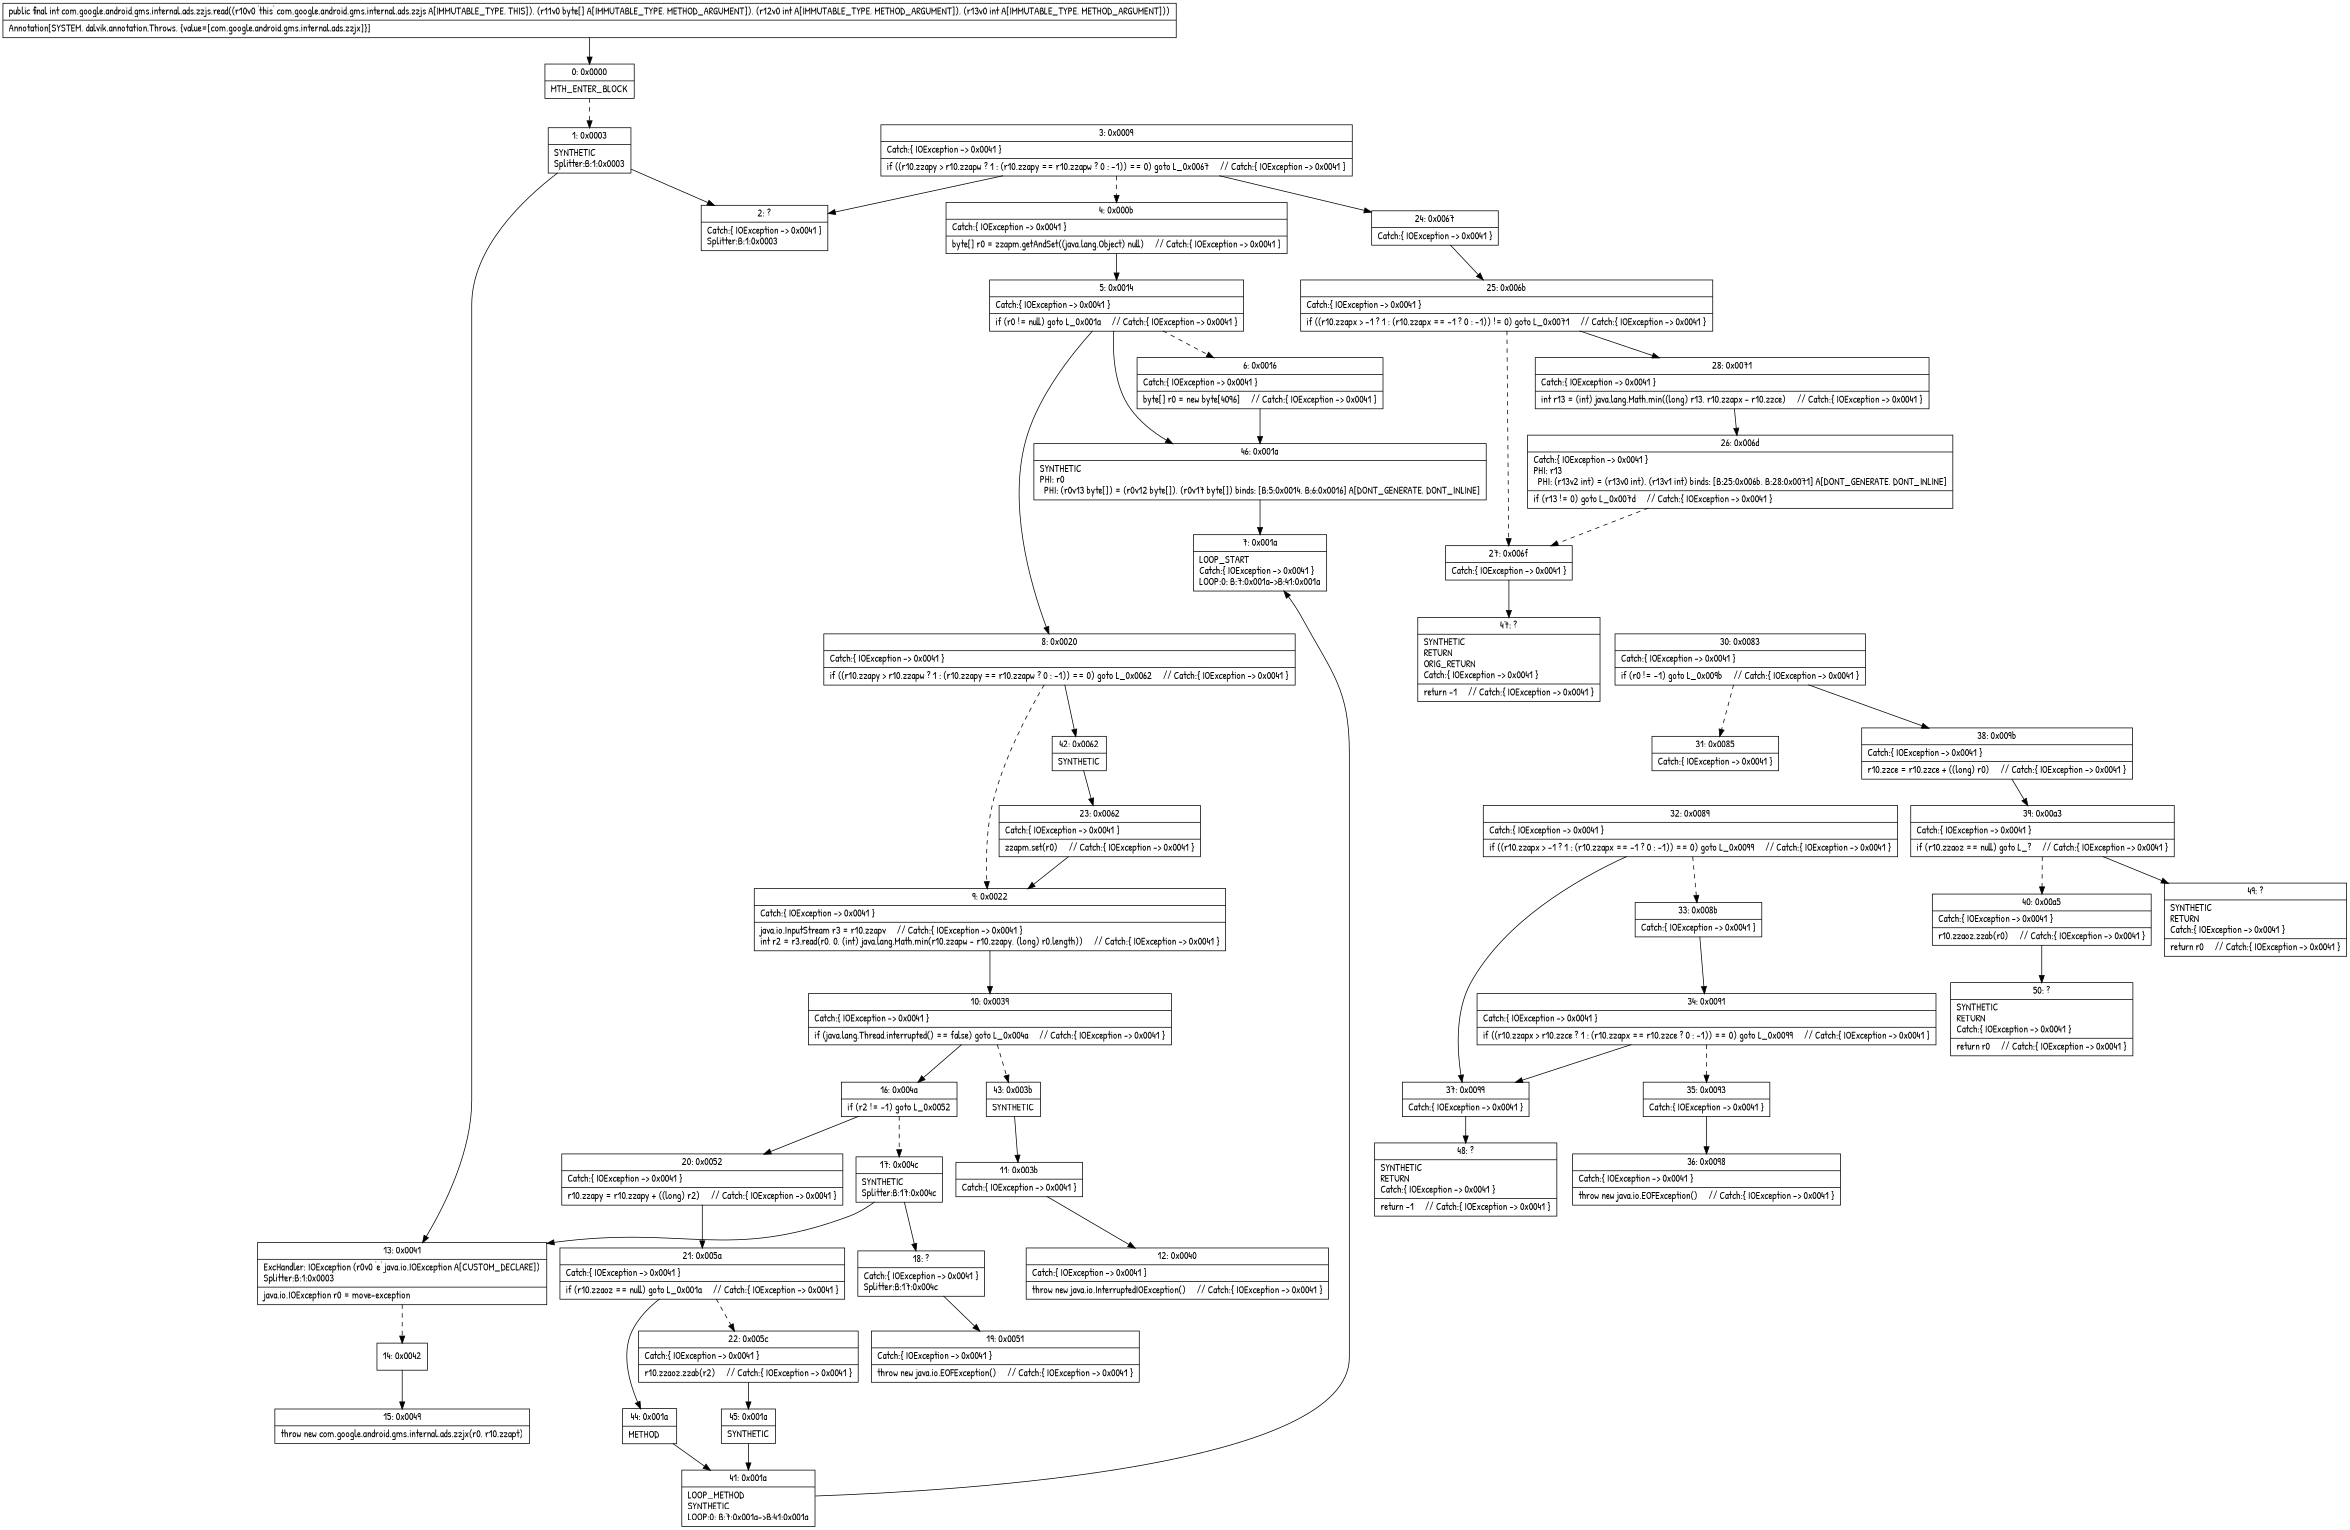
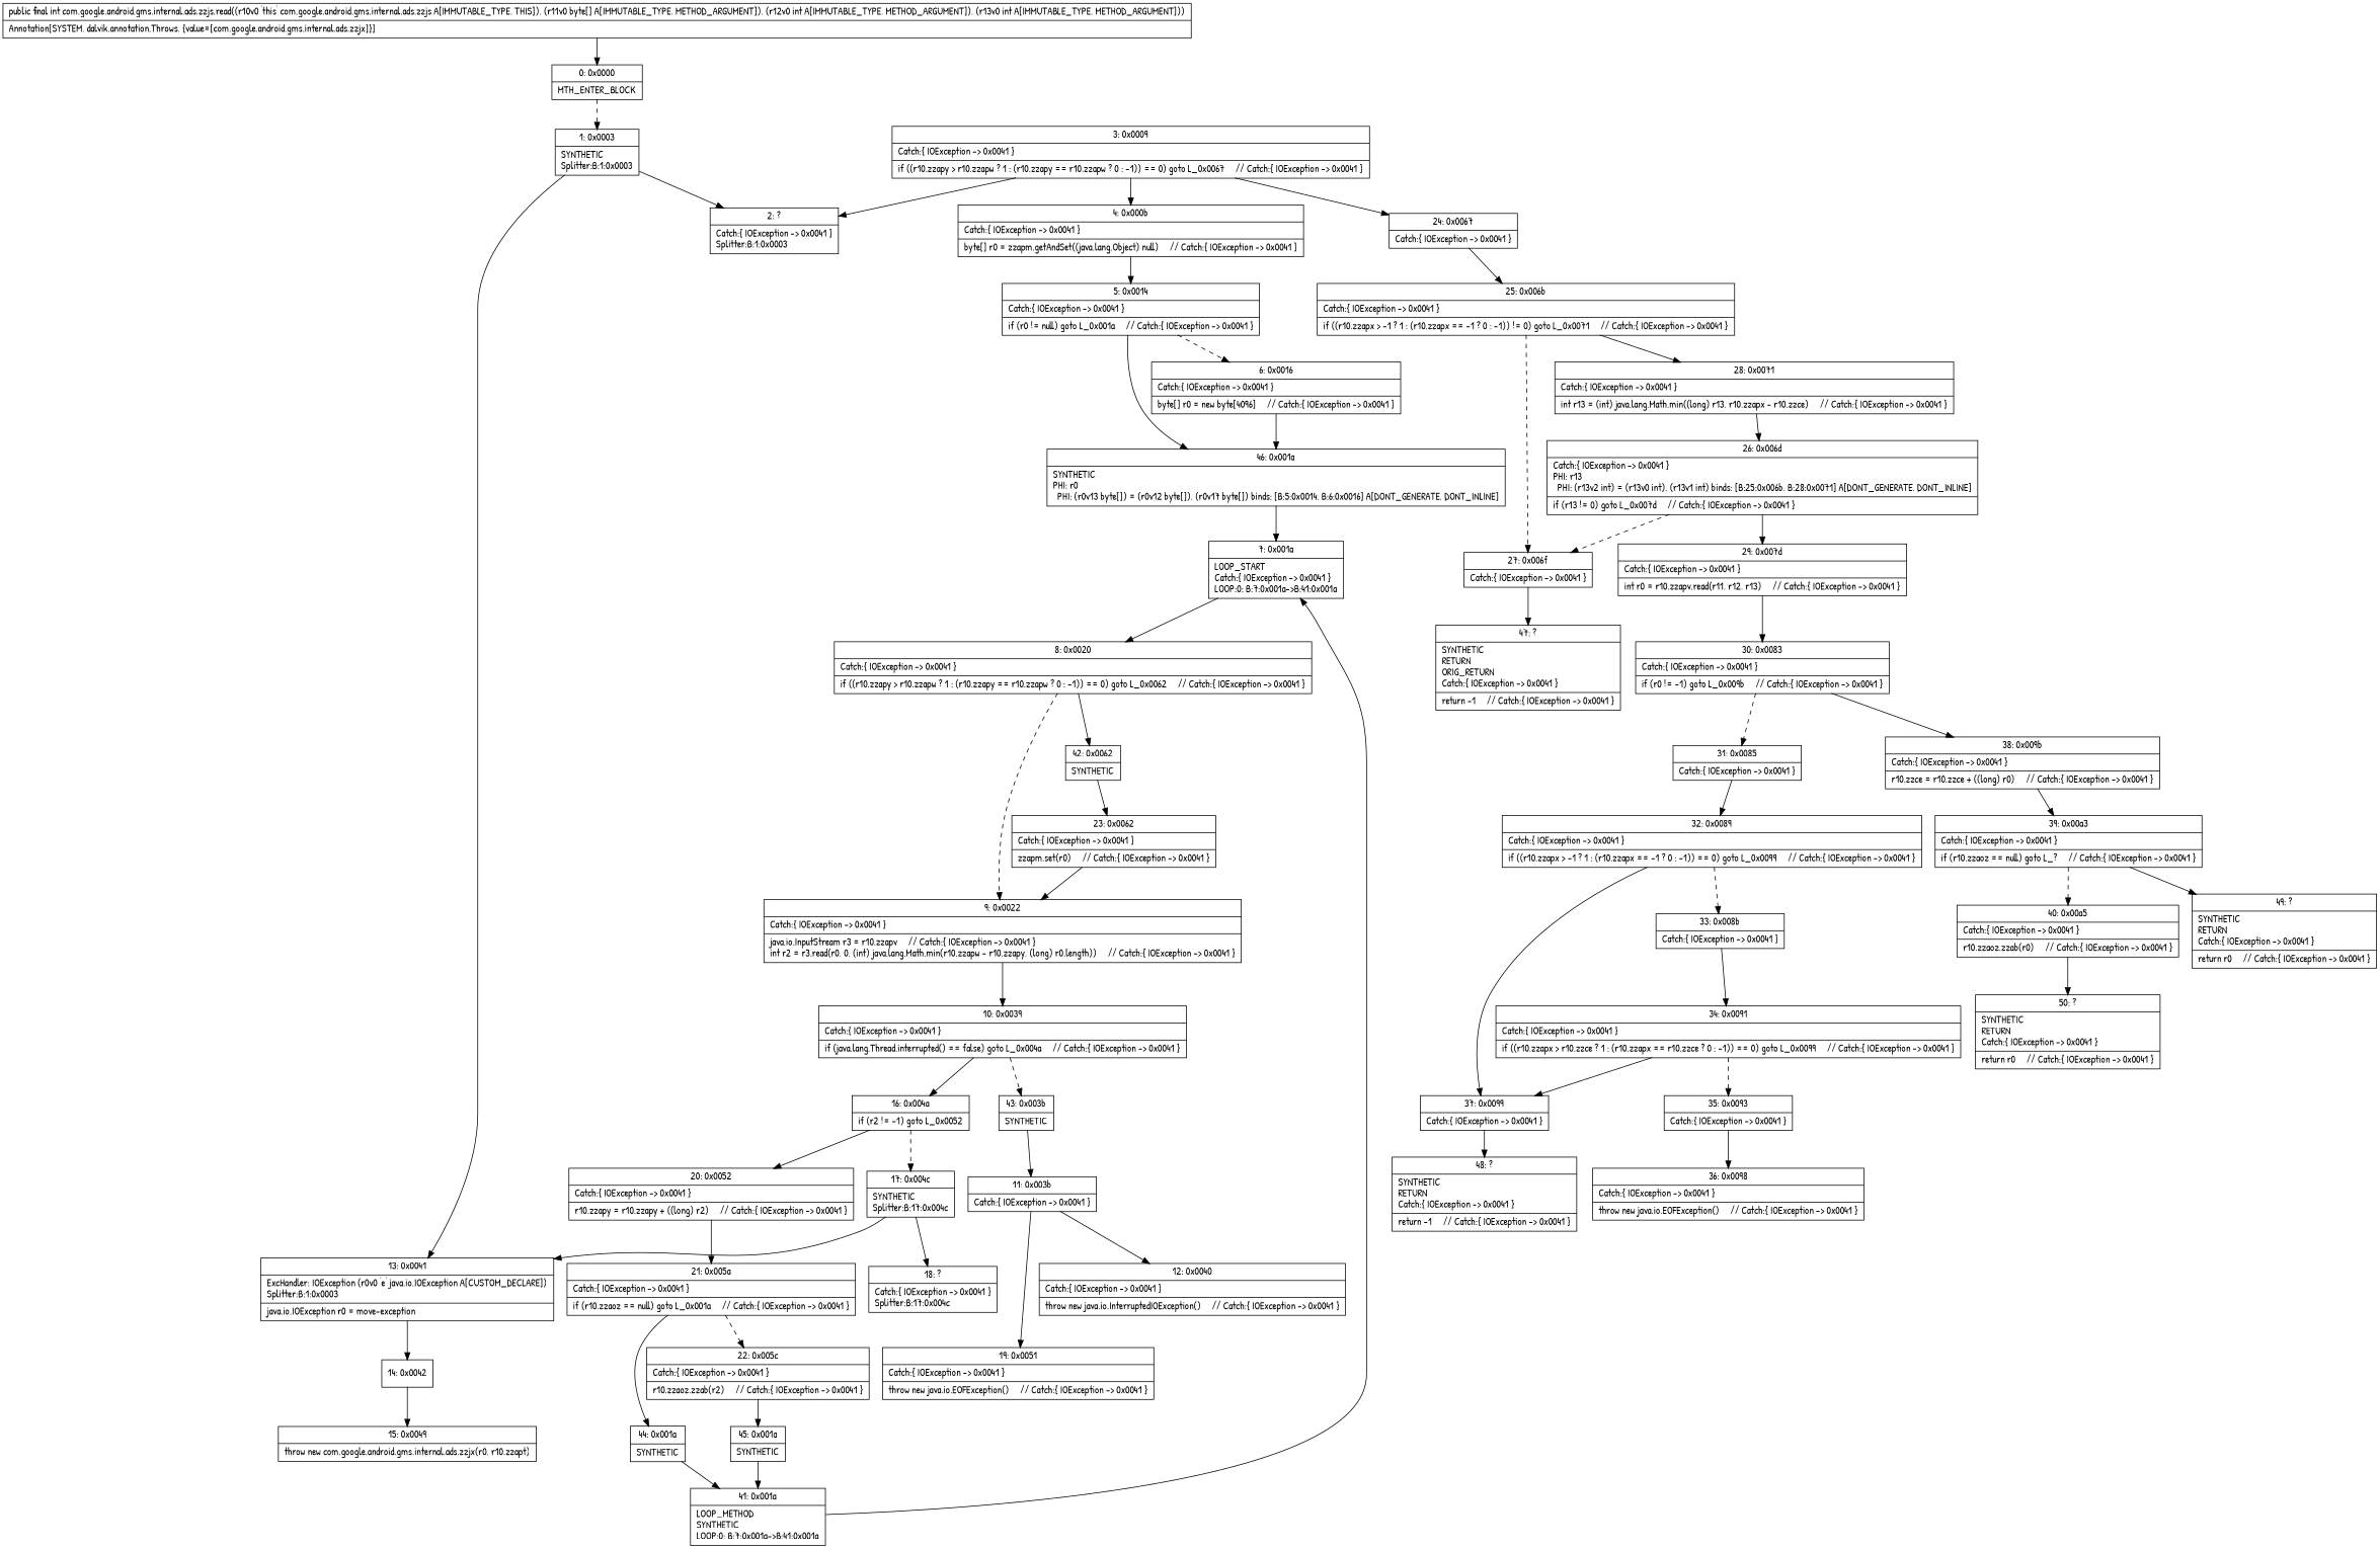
  digraph {
    fontname="Patrick Hand"
    node [fontname="Patrick Hand" shape=record]
    edge [fontname="Patrick Hand"]
    n1 [label="{0\:\ 0x0000|MTH_ENTER_BLOCK\l}"]
    n2 [label="{1\:\ 0x0003|SYNTHETIC\lSplitter:B:1:0x0003\l}"]
    n3 [label="{2\:\ ?|Catch:\{ IOException \-\> 0x0041 \}\lSplitter:B:1:0x0003\l}"]
    n4 [label="{13\:\ 0x0041|ExcHandler: IOException (r0v0 'e' java.io.IOException A[CUSTOM_DECLARE])\lSplitter:B:1:0x0003\l|java.io.IOException r0 = move\-exception\l}"]
    n5 [label="{14\:\ 0x0042}"]
    n6 [label="{3\:\ 0x0009|Catch:\{ IOException \-\> 0x0041 \}\l|if ((r10.zzapy \> r10.zzapw ? 1 : (r10.zzapy == r10.zzapw ? 0 : \-1)) == 0) goto L_0x0067     \/\/ Catch:\{ IOException \-\> 0x0041 \}\l}"]
    n7 [label="{4\:\ 0x000b|Catch:\{ IOException \-\> 0x0041 \}\l|byte[] r0 = zzapm.getAndSet((java.lang.Object) null)     \/\/ Catch:\{ IOException \-\> 0x0041 \}\l}"]
    n8 [label="{24\:\ 0x0067|Catch:\{ IOException \-\> 0x0041 \}\l}"]
    n9 [label="{5\:\ 0x0014|Catch:\{ IOException \-\> 0x0041 \}\l|if (r0 != null) goto L_0x001a     \/\/ Catch:\{ IOException \-\> 0x0041 \}\l}"]
    n10 [label="{25\:\ 0x006b|Catch:\{ IOException \-\> 0x0041 \}\l|if ((r10.zzapx \> \-1 ? 1 : (r10.zzapx == \-1 ? 0 : \-1)) != 0) goto L_0x0071     \/\/ Catch:\{ IOException \-\> 0x0041 \}\l}"]
    n11 [label="{6\:\ 0x0016|Catch:\{ IOException \-\> 0x0041 \}\l|byte[] r0 = new byte[4096]     \/\/ Catch:\{ IOException \-\> 0x0041 \}\l}"]
    n12 [label="{46\:\ 0x001a|SYNTHETIC\lPHI: r0 \l  PHI: (r0v13 byte[]) = (r0v12 byte[]), (r0v17 byte[]) binds: [B:5:0x0014, B:6:0x0016] A[DONT_GENERATE, DONT_INLINE]\l}"]
    n13 [label="{7\:\ 0x001a|LOOP_START\lCatch:\{ IOException \-\> 0x0041 \}\lLOOP:0: B:7:0x001a\-\>B:41:0x001a\l}"]
    n14 [label="{8\:\ 0x0020|Catch:\{ IOException \-\> 0x0041 \}\l|if ((r10.zzapy \> r10.zzapw ? 1 : (r10.zzapy == r10.zzapw ? 0 : \-1)) == 0) goto L_0x0062     \/\/ Catch:\{ IOException \-\> 0x0041 \}\l}"]
    n15 [label="{9\:\ 0x0022|Catch:\{ IOException \-\> 0x0041 \}\l|java.io.InputStream r3 = r10.zzapv     \/\/ Catch:\{ IOException \-\> 0x0041 \}\lint r2 = r3.read(r0, 0, (int) java.lang.Math.min(r10.zzapw \- r10.zzapy, (long) r0.length))     \/\/ Catch:\{ IOException \-\> 0x0041 \}\l}"]
    n16 [label="{42\:\ 0x0062|SYNTHETIC\l}"]
    n17 [label="{10\:\ 0x0039|Catch:\{ IOException \-\> 0x0041 \}\l|if (java.lang.Thread.interrupted() == false) goto L_0x004a     \/\/ Catch:\{ IOException \-\> 0x0041 \}\l}"]
    n18 [label="{23\:\ 0x0062|Catch:\{ IOException \-\> 0x0041 \}\l|zzapm.set(r0)     \/\/ Catch:\{ IOException \-\> 0x0041 \}\l}"]
    n19 [label="{16\:\ 0x004a|if (r2 != \-1) goto L_0x0052\l}"]
    n20 [label="{43\:\ 0x003b|SYNTHETIC\l}"]
    n21 [label="{17\:\ 0x004c|SYNTHETIC\lSplitter:B:17:0x004c\l}"]
    n22 [label="{20\:\ 0x0052|Catch:\{ IOException \-\> 0x0041 \}\l|r10.zzapy = r10.zzapy + ((long) r2)     \/\/ Catch:\{ IOException \-\> 0x0041 \}\l}"]
    n23 [label="{11\:\ 0x003b|Catch:\{ IOException \-\> 0x0041 \}\l}"]
    n24 [label="{12\:\ 0x0040|Catch:\{ IOException \-\> 0x0041 \}\l|throw new java.io.InterruptedIOException()     \/\/ Catch:\{ IOException \-\> 0x0041 \}\l}"]
    n25 [label="{15\:\ 0x0049|throw new com.google.android.gms.internal.ads.zzjx(r0, r10.zzapt)\l}"]
    n26 [label="{18\:\ ?|Catch:\{ IOException \-\> 0x0041 \}\lSplitter:B:17:0x004c\l}"]
    n27 [label="{21\:\ 0x005a|Catch:\{ IOException \-\> 0x0041 \}\l|if (r10.zzaoz == null) goto L_0x001a     \/\/ Catch:\{ IOException \-\> 0x0041 \}\l}"]
    n28 [label="{19\:\ 0x0051|Catch:\{ IOException \-\> 0x0041 \}\l|throw new java.io.EOFException()     \/\/ Catch:\{ IOException \-\> 0x0041 \}\l}"]
    n29 [label="{22\:\ 0x005c|Catch:\{ IOException \-\> 0x0041 \}\l|r10.zzaoz.zzab(r2)     \/\/ Catch:\{ IOException \-\> 0x0041 \}\l}"]
-   n30 [label="{44\:\ 0x001a|METHOD\l}"]
+   n30 [label="{44\:\ 0x001a|SYNTHETIC\l}"]
    n31 [label="{45\:\ 0x001a|SYNTHETIC\l}"]
    n32 [label="{41\:\ 0x001a|LOOP_METHOD\lSYNTHETIC\lLOOP:0: B:7:0x001a\-\>B:41:0x001a\l}"]
    n33 [label="{28\:\ 0x0071|Catch:\{ IOException \-\> 0x0041 \}\l|int r13 = (int) java.lang.Math.min((long) r13, r10.zzapx \- r10.zzce)     \/\/ Catch:\{ IOException \-\> 0x0041 \}\l}"]
    n34 [label="{27\:\ 0x006f|Catch:\{ IOException \-\> 0x0041 \}\l}"]
    n35 [label="{26\:\ 0x006d|Catch:\{ IOException \-\> 0x0041 \}\lPHI: r13 \l  PHI: (r13v2 int) = (r13v0 int), (r13v1 int) binds: [B:25:0x006b, B:28:0x0071] A[DONT_GENERATE, DONT_INLINE]\l|if (r13 != 0) goto L_0x007d     \/\/ Catch:\{ IOException \-\> 0x0041 \}\l}"]
+   n36 [label="{29\:\ 0x007d|Catch:\{ IOException \-\> 0x0041 \}\l|int r0 = r10.zzapv.read(r11, r12, r13)     \/\/ Catch:\{ IOException \-\> 0x0041 \}\l}"]
    n37 [label="{47\:\ ?|SYNTHETIC\lRETURN\lORIG_RETURN\lCatch:\{ IOException \-\> 0x0041 \}\l|return \-1     \/\/ Catch:\{ IOException \-\> 0x0041 \}\l}"]
    n38 [label="{30\:\ 0x0083|Catch:\{ IOException \-\> 0x0041 \}\l|if (r0 != \-1) goto L_0x009b     \/\/ Catch:\{ IOException \-\> 0x0041 \}\l}"]
    n39 [label="{31\:\ 0x0085|Catch:\{ IOException \-\> 0x0041 \}\l}"]
    n40 [label="{38\:\ 0x009b|Catch:\{ IOException \-\> 0x0041 \}\l|r10.zzce = r10.zzce + ((long) r0)     \/\/ Catch:\{ IOException \-\> 0x0041 \}\l}"]
    n41 [label="{32\:\ 0x0089|Catch:\{ IOException \-\> 0x0041 \}\l|if ((r10.zzapx \> \-1 ? 1 : (r10.zzapx == \-1 ? 0 : \-1)) == 0) goto L_0x0099     \/\/ Catch:\{ IOException \-\> 0x0041 \}\l}"]
    n42 [label="{39\:\ 0x00a3|Catch:\{ IOException \-\> 0x0041 \}\l|if (r10.zzaoz == null) goto L_?     \/\/ Catch:\{ IOException \-\> 0x0041 \}\l}"]
    n43 [label="{33\:\ 0x008b|Catch:\{ IOException \-\> 0x0041 \}\l}"]
    n44 [label="{37\:\ 0x0099|Catch:\{ IOException \-\> 0x0041 \}\l}"]
    n45 [label="{34\:\ 0x0091|Catch:\{ IOException \-\> 0x0041 \}\l|if ((r10.zzapx \> r10.zzce ? 1 : (r10.zzapx == r10.zzce ? 0 : \-1)) == 0) goto L_0x0099     \/\/ Catch:\{ IOException \-\> 0x0041 \}\l}"]
    n46 [label="{48\:\ ?|SYNTHETIC\lRETURN\lCatch:\{ IOException \-\> 0x0041 \}\l|return \-1     \/\/ Catch:\{ IOException \-\> 0x0041 \}\l}"]
    n47 [label="{35\:\ 0x0093|Catch:\{ IOException \-\> 0x0041 \}\l}"]
    n48 [label="{36\:\ 0x0098|Catch:\{ IOException \-\> 0x0041 \}\l|throw new java.io.EOFException()     \/\/ Catch:\{ IOException \-\> 0x0041 \}\l}"]
    n49 [label="{40\:\ 0x00a5|Catch:\{ IOException \-\> 0x0041 \}\l|r10.zzaoz.zzab(r0)     \/\/ Catch:\{ IOException \-\> 0x0041 \}\l}"]
    n50 [label="{49\:\ ?|SYNTHETIC\lRETURN\lCatch:\{ IOException \-\> 0x0041 \}\l|return r0     \/\/ Catch:\{ IOException \-\> 0x0041 \}\l}"]
    n51 [label="{50\:\ ?|SYNTHETIC\lRETURN\lCatch:\{ IOException \-\> 0x0041 \}\l|return r0     \/\/ Catch:\{ IOException \-\> 0x0041 \}\l}"]
    n52 [label="{public final int com.google.android.gms.internal.ads.zzjs.read((r10v0 'this' com.google.android.gms.internal.ads.zzjs A[IMMUTABLE_TYPE, THIS]), (r11v0 byte[] A[IMMUTABLE_TYPE, METHOD_ARGUMENT]), (r12v0 int A[IMMUTABLE_TYPE, METHOD_ARGUMENT]), (r13v0 int A[IMMUTABLE_TYPE, METHOD_ARGUMENT]))  | Annotation[SYSTEM, dalvik.annotation.Throws, \{value=[com.google.android.gms.internal.ads.zzjx]\}]\l}"]
    n1 -> n2 [style=dashed]
    n2 -> n3
    n2 -> n4
-   n4 -> n5 [style=dashed]
+   n4 -> n5
    n5 -> n25
    n6 -> n3
-   n6 -> n7 [style=dashed]
+   n6 -> n7 [style=solid]
    n6 -> n8
    n7 -> n9
    n8 -> n10
    n9 -> n11 [style=dashed]
    n9 -> n12
    n10 -> n33
    n10 -> n34 [style=dashed]
    n11 -> n12
    n12 -> n13
-   n9 -> n14
+   n13 -> n14
    n14 -> n15 [style=dashed]
    n14 -> n16
    n15 -> n17
    n16 -> n18
    n17 -> n19
    n17 -> n20 [style=dashed]
    n18 -> n15
    n19 -> n21 [style=dashed]
    n19 -> n22
    n20 -> n23
    n21 -> n4
    n21 -> n26
    n22 -> n27
    n23 -> n24
-   n26 -> n28
+   n23 -> n28
    n27 -> n29 [style=dashed]
    n27 -> n30
    n29 -> n31
    n30 -> n32
    n31 -> n32
    n32 -> n13
    n33 -> n35
    n34 -> n37
    n35 -> n34 [style=dashed]
+   n35 -> n36
+   n36 -> n38
    n38 -> n39 [style=dashed]
    n38 -> n40
+   n39 -> n41
    n40 -> n42
    n41 -> n43 [style=dashed]
    n41 -> n44
    n42 -> n49 [style=dashed]
    n42 -> n50
    n43 -> n45
    n44 -> n46
    n45 -> n44
    n45 -> n47 [style=dashed]
    n47 -> n48
    n49 -> n51
    n52 -> n1
  }
